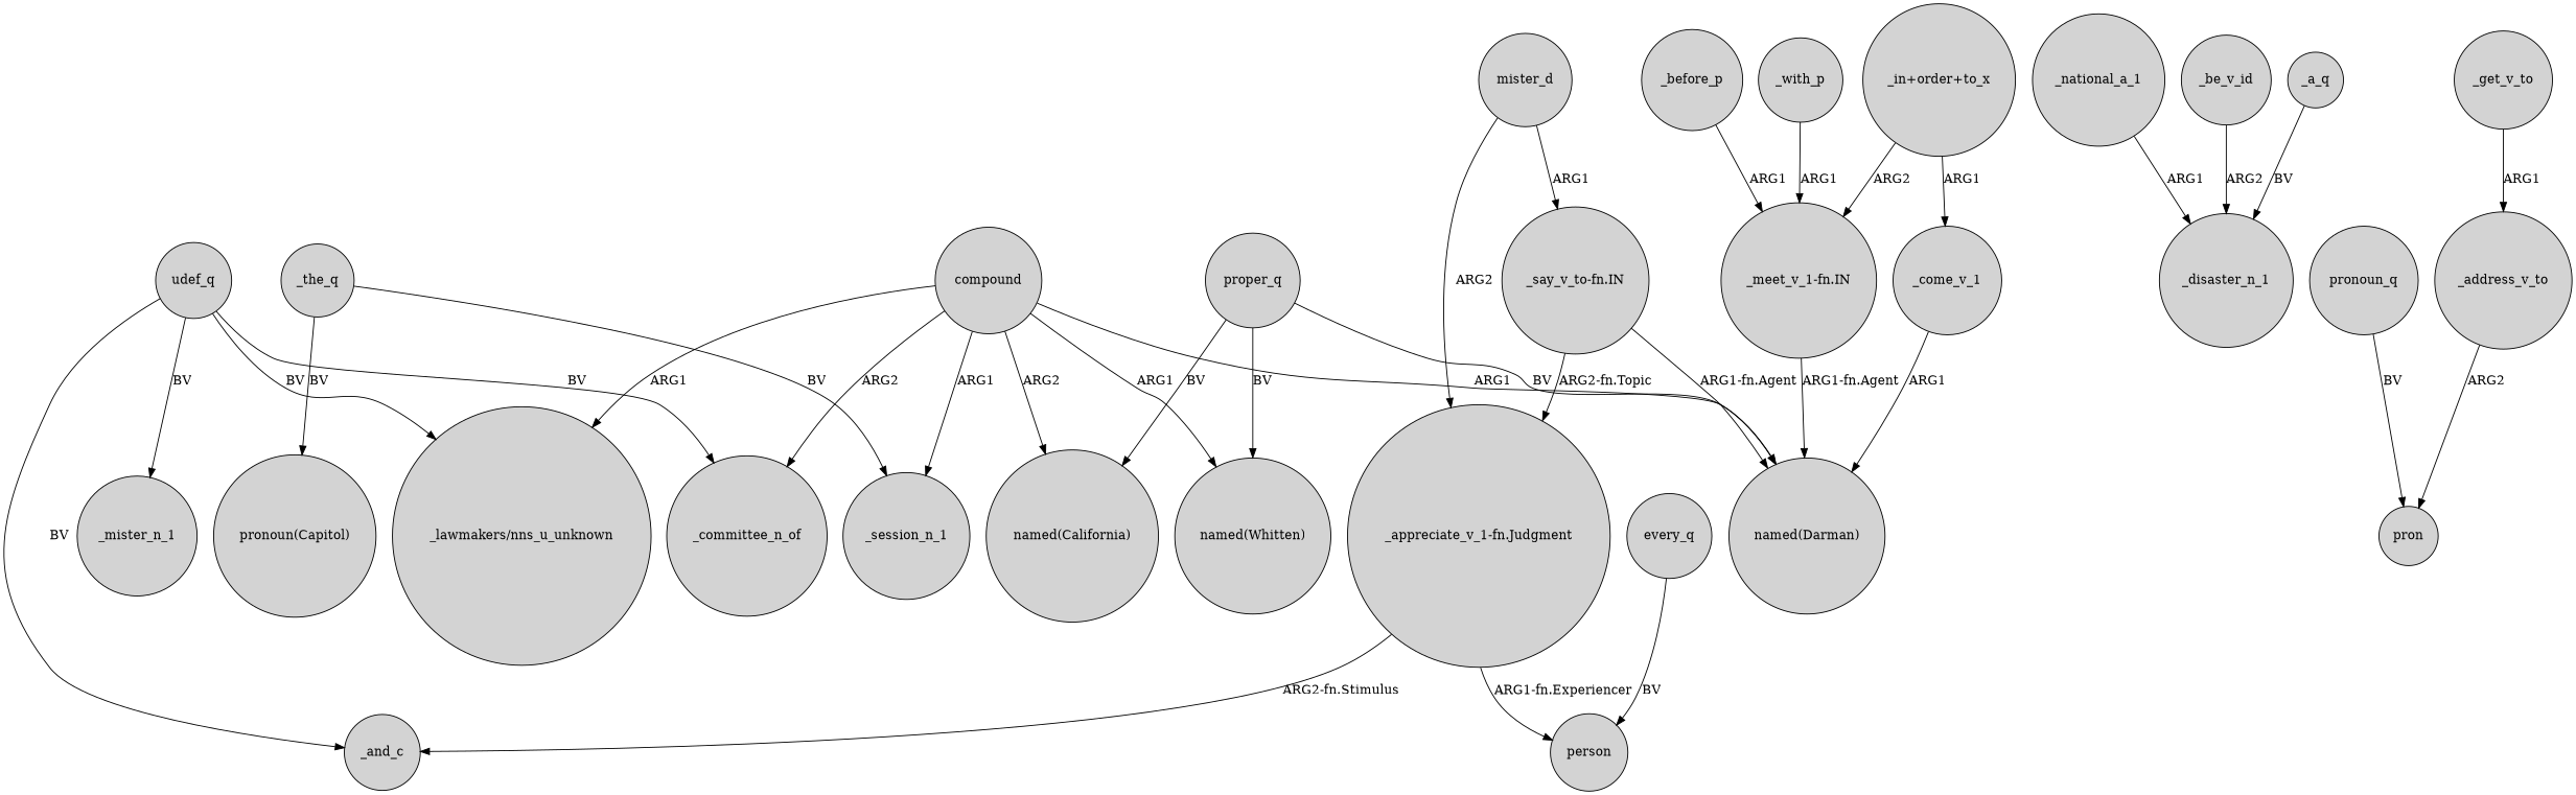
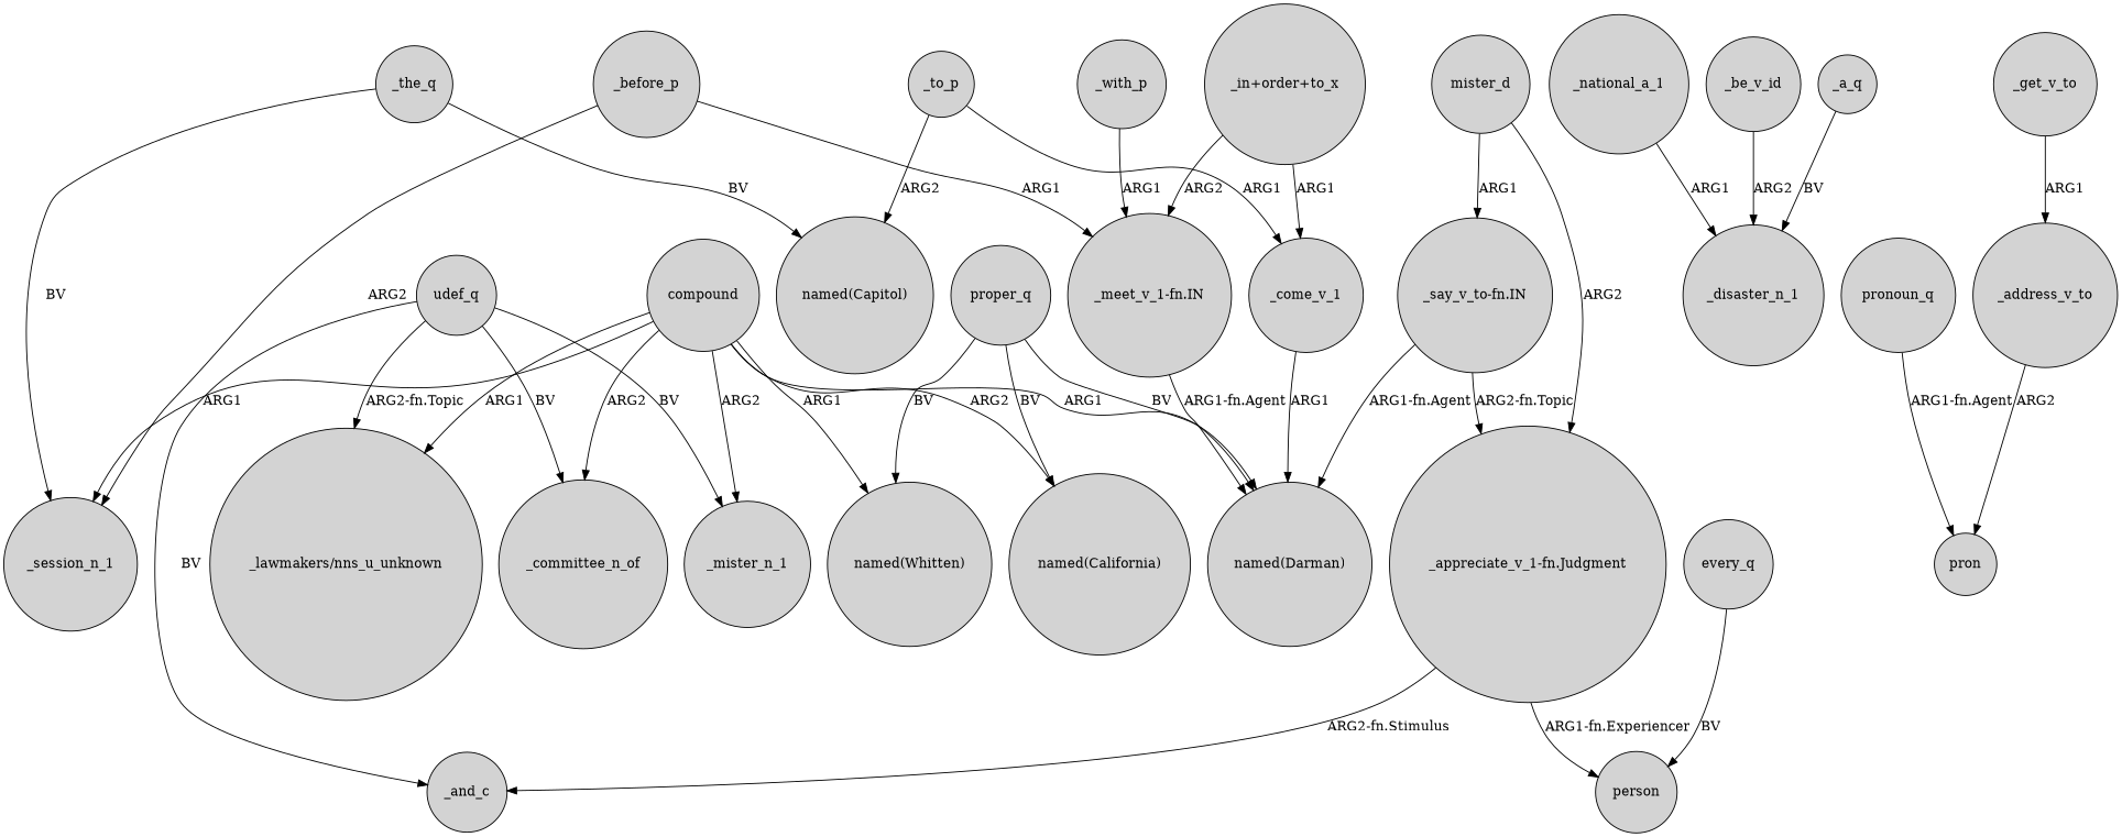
  digraph {
    node [shape=circle style=filled]
    _with_p
    "_meet_v_1-fn.IN"
    "named(Darman)"
    _before_p
    _session_n_1
    compound
    "_lawmakers/nns_u_unknown"
    _mister_n_1
    "named(California)"
    _committee_n_of
    "named(Whitten)"
    _the_q
-   "named(Capitol)" [label="pronoun(Capitol)"]
+   "named(Capitol)"
+   _to_p
    _come_v_1
    udef_q
    _and_c
    _national_a_1
    _disaster_n_1
    every_q
    person
    proper_q
    _be_v_id
    "_in+order+to_x"
    n25 [label=mister_d]
    "_say_v_to-fn.IN"
    "_appreciate_v_1-fn.Judgment"
    _a_q
    _address_v_to
    pron
    pronoun_q
    _get_v_to
    _with_p -> "_meet_v_1-fn.IN" [label=ARG1]
    "_meet_v_1-fn.IN" -> "named(Darman)" [label="ARG1-fn.Agent"]
    _before_p -> "_meet_v_1-fn.IN" [label=ARG1]
+   _before_p -> _session_n_1 [label=ARG2]
    compound -> "named(Darman)" [label=ARG1]
    compound -> _session_n_1 [label=ARG1]
    compound -> "_lawmakers/nns_u_unknown" [label=ARG1]
+   compound -> _mister_n_1 [label=ARG2]
    compound -> "named(California)" [label=ARG2]
    compound -> _committee_n_of [label=ARG2]
    compound -> "named(Whitten)" [label=ARG1]
    _the_q -> _session_n_1 [label=BV]
    _the_q -> "named(Capitol)" [label=BV]
+   _to_p -> "named(Capitol)" [label=ARG2]
+   _to_p -> _come_v_1 [label=ARG1]
    _come_v_1 -> "named(Darman)" [label=ARG1]
-   udef_q -> "_lawmakers/nns_u_unknown" [label=BV]
+   udef_q -> "_lawmakers/nns_u_unknown" [label="ARG2-fn.Topic"]
    udef_q -> _mister_n_1 [label=BV]
    udef_q -> _committee_n_of [label=BV]
    udef_q -> _and_c [label=BV]
    _national_a_1 -> _disaster_n_1 [label=ARG1]
    every_q -> person [label=BV]
    proper_q -> "named(Darman)" [label=BV]
    proper_q -> "named(California)" [label=BV]
    proper_q -> "named(Whitten)" [label=BV]
    _be_v_id -> _disaster_n_1 [label=ARG2]
    "_in+order+to_x" -> "_meet_v_1-fn.IN" [label=ARG2]
    "_in+order+to_x" -> _come_v_1 [label=ARG1]
    n25 -> "_say_v_to-fn.IN" [label=ARG1]
    n25 -> "_appreciate_v_1-fn.Judgment" [label=ARG2]
    "_say_v_to-fn.IN" -> "named(Darman)" [label="ARG1-fn.Agent"]
    "_say_v_to-fn.IN" -> "_appreciate_v_1-fn.Judgment" [label="ARG2-fn.Topic"]
    "_appreciate_v_1-fn.Judgment" -> _and_c [label="ARG2-fn.Stimulus"]
    "_appreciate_v_1-fn.Judgment" -> person [label="ARG1-fn.Experiencer"]
    _a_q -> _disaster_n_1 [label=BV]
    _address_v_to -> pron [label=ARG2]
-   pronoun_q -> pron [label=BV]
+   pronoun_q -> pron [label="ARG1-fn.Agent"]
    _get_v_to -> _address_v_to [label=ARG1]
  }
